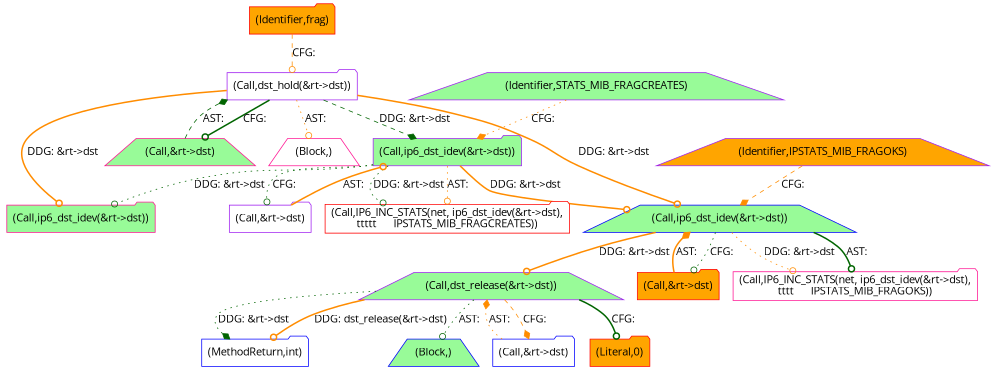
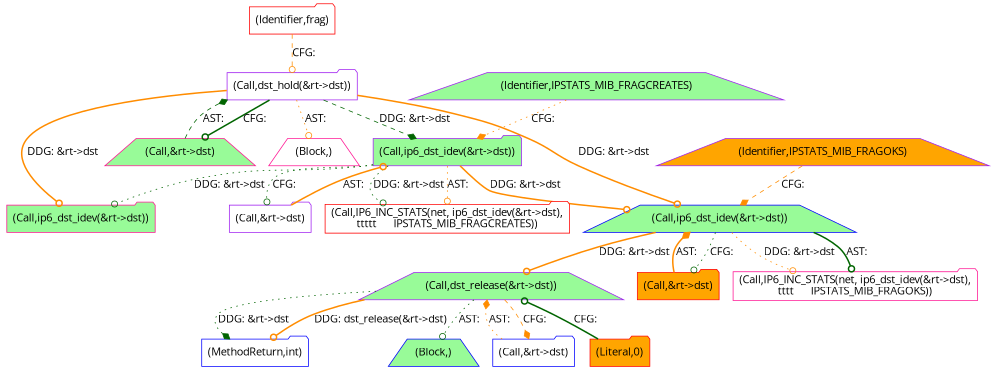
  digraph {
    fontname="Open Sans"
    node [color=purple fillcolor=white fontname="Open Sans" shape=folder style=filled]
    edge [arrowhead=odot color=darkorange fontname="Open Sans" style=dotted]
    n1 [fillcolor=palegreen label="(Call,dst_release(&rt->dst))" shape=trapezium]
    n2 [color=blue label="(MethodReturn,int)"]
    n3 [color=blue fillcolor=palegreen label="(Block,)" shape=trapezium]
    n4 [color=blue label="(Call,&rt->dst)"]
    n5 [color=blue fillcolor=palegreen label="(Call,ip6_dst_idev(&rt->dst))" shape=trapezium]
    n6 [color=red fillcolor=orange label="(Call,&rt->dst)"]
    n7 [color=deeppink label="(Call,IP6_INC_STATS(net, ip6_dst_idev(&rt->dst),\n\t\t\t\t      IPSTATS_MIB_FRAGOKS))"]
    n8 [label="(Call,dst_hold(&rt->dst))"]
    n9 [fillcolor=palegreen label="(Call,ip6_dst_idev(&rt->dst))"]
    n10 [color=deeppink fillcolor=palegreen label="(Call,ip6_dst_idev(&rt->dst))"]
    n11 [color=deeppink fillcolor=palegreen label="(Call,&rt->dst)" shape=trapezium]
    n12 [color=deeppink label="(Block,)" shape=trapezium]
    n13 [color=red label="(Call,IP6_INC_STATS(net, ip6_dst_idev(&rt->dst),\n\t\t\t\t\t      IPSTATS_MIB_FRAGCREATES))"]
    n14 [label="(Call,&rt->dst)"]
-   n15 [color=red fillcolor=orange label="(Identifier,frag)"]
-   n16 [fillcolor=palegreen label="(Identifier,STATS_MIB_FRAGCREATES)" shape=trapezium]
+   n15 [color=red label="(Identifier,frag)"]
+   n16 [fillcolor=palegreen label="(Identifier,IPSTATS_MIB_FRAGCREATES)" shape=trapezium]
    n17 [color=red fillcolor=orange label="(Literal,0)"]
    n18 [fillcolor=orange label="(Identifier,IPSTATS_MIB_FRAGOKS)" shape=trapezium]
    n1 -> n2 [label="DDG: dst_release(&rt->dst)" style=bold]
    n1 -> n2 [arrowhead=diamond color=darkgreen label="DDG: &rt->dst"]
    n1 -> n3 [color=darkgreen label="AST: "]
    n1 -> n4 [arrowhead=diamond label="CFG: " style=dashed]
    n4 -> n1 [arrowhead=diamond label="AST: "]
    n5 -> n1 [label="DDG: &rt->dst" style=bold]
    n5 -> n6 [color=darkgreen label="CFG: "]
    n5 -> n7 [color=darkgreen label="AST: " style=bold]
    n5 -> n7 [label="DDG: &rt->dst"]
    n6 -> n5 [arrowhead=diamond label="AST: " style=bold]
    n8 -> n5 [label="DDG: &rt->dst" style=bold]
    n8 -> n9 [arrowhead=diamond color=darkgreen label="DDG: &rt->dst" style=dashed]
    n8 -> n10 [label="DDG: &rt->dst" style=bold]
    n8 -> n11 [color=darkgreen label="CFG: " style=bold]
    n8 -> n12 [label="AST: "]
    n9 -> n5 [label="DDG: &rt->dst" style=bold]
    n9 -> n10 [color=darkgreen label="DDG: &rt->dst"]
    n9 -> n13 [label="AST: "]
    n9 -> n13 [color=darkgreen label="DDG: &rt->dst"]
    n9 -> n14 [color=darkgreen label="CFG: "]
    n11 -> n8 [arrowhead=diamond color=darkgreen label="AST: " style=dashed]
    n14 -> n9 [label="AST: " style=bold]
    n15 -> n8 [label="CFG: " style=dashed]
    n16 -> n9 [arrowhead=diamond label="CFG: "]
-   n1 -> n17 [color=darkgreen label="CFG: " style=bold]
+   n17 -> n1 [color=darkgreen label="CFG: " style=bold]
    n18 -> n5 [arrowhead=diamond label="CFG: " style=dashed]
  }
